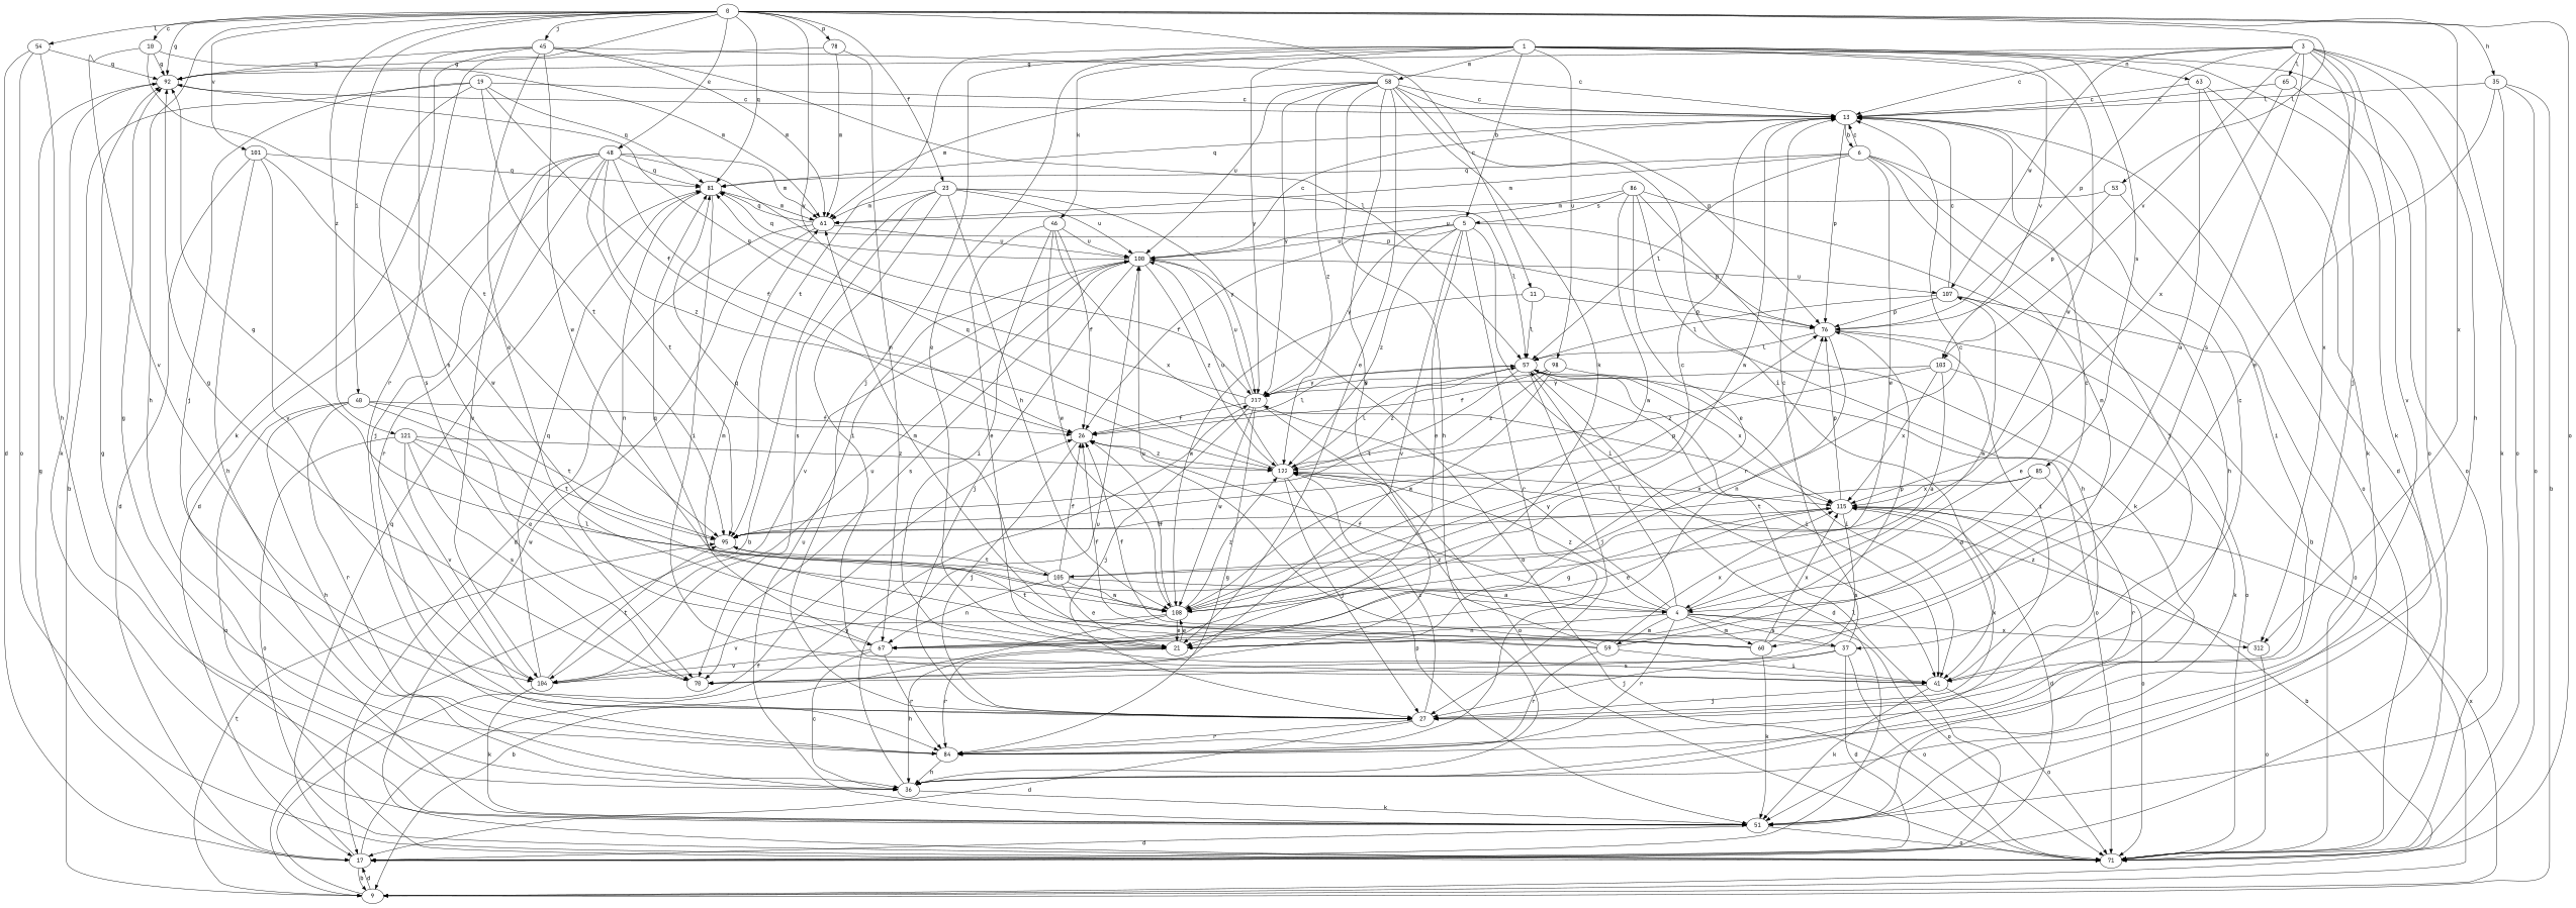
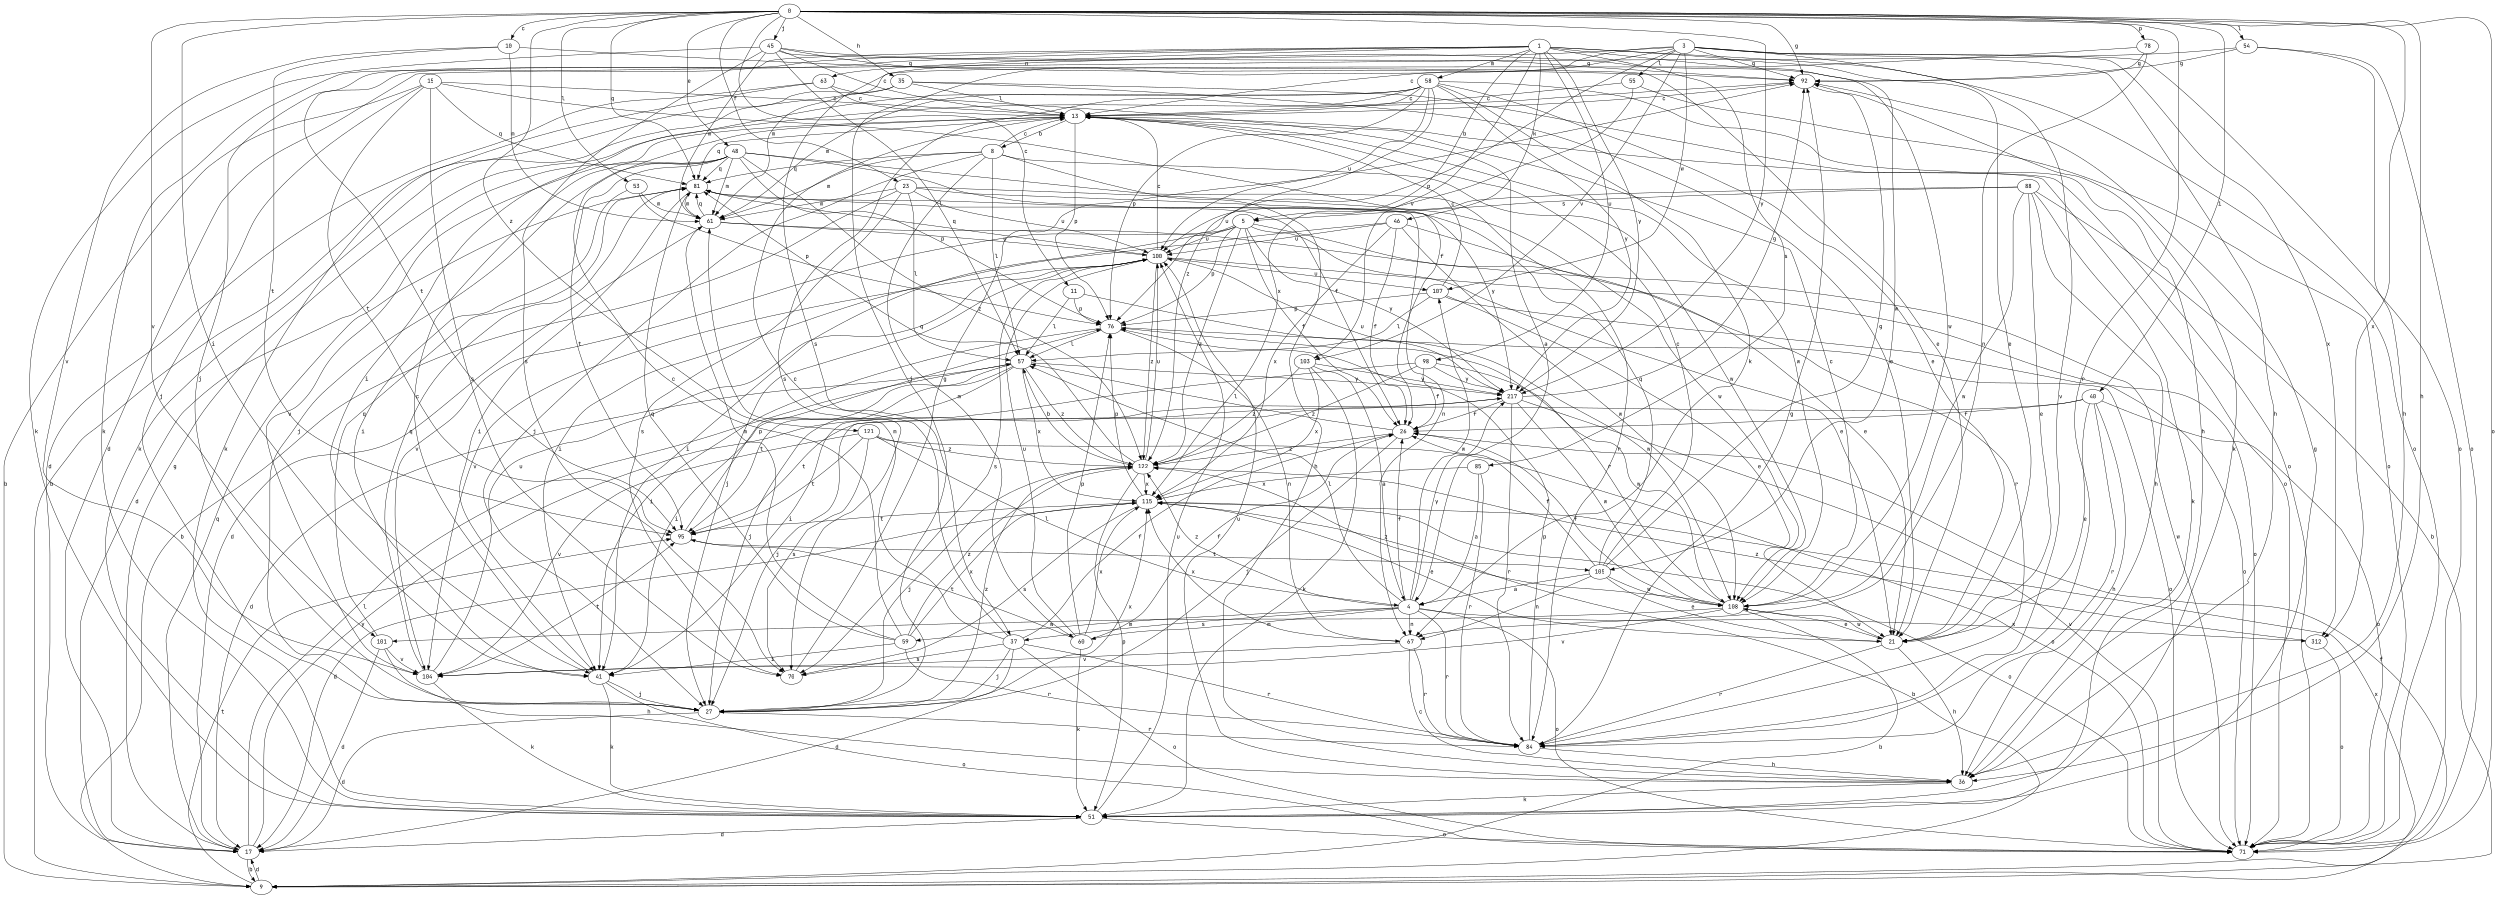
  strict digraph {
    fontname="JetBrains Mono"
    node [fontname="JetBrains Mono"]
    edge [fontname="JetBrains Mono"]
    0
    10
    11
    n4 [label=48]
    23
    n6 [label=92]
    35
    36
    40
    45
    53
    54
    71
    n14 [label=78]
    81
    84
    101
    n18 [label=312]
    n19 [label=217]
    121
    95
    104
    61
    76
    57
    108
-   15 [label=19]
+   15
    n28 [label=27]
    13
    26
    9
    n32 [label=70]
    122
    17
    41
    100
    51
    21
    67
    4
    1
    5
    n43 [label=46]
    58
    63
    85
    98
    103
    105
    n50 [label=115]
    3
-   55 [label=65]
+   55
    n53 [label=37]
    107
-   8 [label=6]
+   8
    59
    60
-   88 [label=86]
+   88
    0 -> 10 [label=c]
    0 -> 11 [label=c]
    0 -> n4 [label=e]
    0 -> 23 [label=f]
    0 -> n6 [label=g]
    0 -> 35 [label=h]
    0 -> 36 [label=h]
    0 -> 40 [label=i]
    0 -> 45 [label=j]
    0 -> 53 [label=l]
    0 -> 54 [label=l]
    0 -> 71 [label=o]
    0 -> n14 [label=p]
    0 -> 81 [label=q]
    0 -> 84 [label=r]
    0 -> 101 [label=v]
    0 -> n18 [label=x]
    0 -> n19 [label=y]
    0 -> 121 [label=z]
    10 -> n6 [label=g]
    10 -> 95 [label=t]
    10 -> 104 [label=v]
    10 -> 61 [label=m]
    11 -> 76 [label=p]
    11 -> 57 [label=l]
    11 -> 108 [label=w]
    n4 -> 81 [label=q]
    n4 -> 84 [label=r]
    n4 -> 95 [label=t]
    n4 -> 104 [label=v]
    n4 -> 61 [label=m]
    n4 -> 76 [label=p]
    n4 -> n28 [label=j]
    n4 -> 26 [label=f]
    n4 -> 122 [label=z]
    n4 -> 17 [label=d]
    23 -> n19 [label=y]
    23 -> 61 [label=m]
    23 -> 57 [label=l]
-   23 -> 108 [label=h]
+   23 -> 108 [label=w]
    23 -> 9 [label=b]
    23 -> n32 [label=s]
-   23 -> 41 [label=i]
+   0 -> 41 [label=i]
    23 -> 100 [label=u]
    n6 -> 13 [label=c]
    n6 -> 51 [label=k]
    35 -> 71 [label=o]
    35 -> 13 [label=l]
    35 -> 9 [label=b]
    35 -> 51 [label=k]
    35 -> 21 [label=e]
    36 -> 100 [label=u]
    36 -> 51 [label=k]
    40 -> 36 [label=h]
    40 -> 71 [label=o]
    40 -> 84 [label=r]
    40 -> 95 [label=t]
    40 -> 26 [label=f]
    40 -> 21 [label=e]
    45 -> n6 [label=g]
    45 -> 61 [label=m]
    45 -> 57 [label=l]
    45 -> 108 [label=w]
    45 -> 13 [label=c]
    45 -> n32 [label=s]
    45 -> 51 [label=k]
    45 -> 21 [label=e]
    53 -> 61 [label=m]
    53 -> 76 [label=p]
    53 -> 41 [label=i]
    54 -> n6 [label=g]
    54 -> 36 [label=h]
    54 -> 71 [label=o]
    54 -> 17 [label=d]
    n14 -> n6 [label=g]
    n14 -> 61 [label=m]
    n14 -> 67 [label=n]
    81 -> 61 [label=m]
    81 -> 41 [label=i]
    81 -> 67 [label=n]
    84 -> n6 [label=g]
    84 -> 36 [label=h]
+   84 -> 76 [label=p]
    101 -> 36 [label=h]
    101 -> 81 [label=q]
    101 -> 104 [label=v]
-   101 -> 108 [label=w]
+   108 -> 101 [label=w]
    101 -> 17 [label=d]
    n18 -> 71 [label=o]
    n18 -> 122 [label=z]
    n19 -> n6 [label=g]
-   n19 -> 71 [label=o]
-   n19 -> 84 [label=g]
+   n19 -> 71 [label=v]
+   n19 -> 84 [label=r]
    n19 -> 108 [label=w]
    n19 -> n28 [label=j]
    n19 -> 26 [label=f]
    n19 -> 100 [label=u]
    121 -> 71 [label=o]
    121 -> 95 [label=t]
    121 -> 104 [label=v]
    121 -> n32 [label=s]
    121 -> 122 [label=z]
    121 -> 4 [label=l]
    95 -> 76 [label=p]
    95 -> 105 [label=t]
    104 -> 81 [label=q]
    104 -> 95 [label=t]
    104 -> 100 [label=u]
    104 -> 51 [label=k]
    61 -> 71 [label=w]
    61 -> 81 [label=q]
    61 -> 17 [label=d]
    61 -> 100 [label=u]
    76 -> 71 [label=o]
    76 -> 57 [label=l]
    76 -> 41 [label=i]
    76 -> 67 [label=n]
-   57 -> 71 [label=o]
    57 -> n19 [label=y]
    57 -> 95 [label=t]
    57 -> n28 [label=j]
    57 -> 122 [label=z]
    57 -> 17 [label=d]
    57 -> 41 [label=i]
    57 -> n50 [label=x]
    108 -> 104 [label=v]
    108 -> 76 [label=r]
    108 -> 13 [label=c]
    108 -> 26 [label=f]
    108 -> 9 [label=b]
    108 -> 122 [label=z]
    108 -> 21 [label=e]
    15 -> 81 [label=q]
    15 -> 95 [label=t]
    15 -> n28 [label=j]
    15 -> 13 [label=c]
    15 -> 26 [label=f]
    15 -> 9 [label=b]
    15 -> n32 [label=s]
    n28 -> 84 [label=r]
    n28 -> 122 [label=z]
    n28 -> 17 [label=d]
    n28 -> n50 [label=x]
    13 -> 71 [label=o]
    13 -> 81 [label=q]
    13 -> 76 [label=p]
    13 -> 108 [label=w]
    13 -> 8 [label=b]
    26 -> 57 [label=l]
    26 -> n28 [label=j]
    26 -> 122 [label=z]
    9 -> 95 [label=t]
    9 -> 26 [label=f]
    9 -> 17 [label=d]
    9 -> n50 [label=x]
    n32 -> n6 [label=g]
    122 -> 81 [label=q]
-   122 -> 57 [label=l]
+   122 -> 57 [label=b]
    122 -> n28 [label=j]
    122 -> 100 [label=u]
    122 -> 51 [label=p]
    122 -> n50 [label=x]
    17 -> n6 [label=g]
    17 -> 81 [label=q]
    17 -> n19 [label=y]
    17 -> 57 [label=l]
    17 -> 9 [label=b]
    41 -> 71 [label=o]
    41 -> n28 [label=j]
    41 -> 13 [label=c]
    41 -> 51 [label=k]
    100 -> 71 [label=o]
    100 -> 81 [label=q]
    100 -> 104 [label=v]
    100 -> n28 [label=j]
    100 -> 13 [label=c]
    100 -> n32 [label=s]
    100 -> 122 [label=z]
    100 -> 107 [label=u]
    51 -> n6 [label=g]
    51 -> 71 [label=o]
    51 -> 17 [label=d]
    51 -> 100 [label=u]
    21 -> 36 [label=h]
    21 -> 84 [label=r]
    21 -> 108 [label=w]
    67 -> 36 [label=c]
    67 -> 84 [label=r]
    67 -> 104 [label=v]
-   67 -> n50 [label=g]
+   67 -> n50 [label=x]
    4 -> 71 [label=o]
    4 -> 84 [label=r]
    4 -> n18 [label=x]
    4 -> n19 [label=y]
    4 -> 57 [label=l]
    4 -> 26 [label=f]
    4 -> 122 [label=z]
    4 -> 67 [label=n]
    4 -> n53 [label=s]
    4 -> 107 [label=w]
    4 -> 59 [label=m]
    4 -> 60 [label=m]
    1 -> 71 [label=o]
    1 -> n19 [label=y]
    1 -> 95 [label=t]
    1 -> n28 [label=j]
    1 -> 51 [label=k]
    1 -> 21 [label=e]
    1 -> 5 [label=b]
    1 -> n43 [label=k]
    1 -> 58 [label=m]
    1 -> 63 [label=n]
    1 -> 85 [label=s]
    1 -> 98 [label=u]
    1 -> 103 [label=v]
    1 -> 105 [label=w]
    5 -> 84 [label=r]
    5 -> n19 [label=y]
    5 -> 104 [label=v]
    5 -> 76 [label=p]
    5 -> 26 [label=f]
    5 -> 122 [label=z]
    5 -> 41 [label=i]
    5 -> 100 [label=u]
    5 -> 21 [label=e]
    n43 -> 108 [label=w]
    n43 -> 26 [label=f]
    n43 -> 41 [label=i]
    n43 -> 100 [label=u]
    n43 -> 21 [label=e]
    n43 -> n50 [label=x]
    58 -> 36 [label=h]
    58 -> n19 [label=y]
    58 -> 61 [label=m]
    58 -> 76 [label=p]
    58 -> 13 [label=c]
    58 -> n32 [label=s]
    58 -> 122 [label=z]
    58 -> 41 [label=i]
    58 -> 100 [label=u]
    58 -> 21 [label=e]
    58 -> 67 [label=k]
    63 -> 13 [label=c]
    63 -> 17 [label=d]
    63 -> 51 [label=k]
    63 -> 4 [label=a]
    85 -> 84 [label=r]
-   85 -> 95 [label=t]
    85 -> 4 [label=a]
    85 -> n50 [label=x]
    98 -> n19 [label=y]
    98 -> 108 [label=w]
    98 -> 26 [label=f]
    98 -> 122 [label=z]
    98 -> 41 [label=i]
    103 -> n19 [label=y]
    103 -> 122 [label=z]
    103 -> 51 [label=k]
    103 -> 4 [label=a]
    103 -> n50 [label=x]
    105 -> n6 [label=g]
    105 -> 81 [label=q]
    105 -> 108 [label=w]
    105 -> 13 [label=c]
    105 -> 26 [label=f]
    105 -> 21 [label=e]
    105 -> 67 [label=n]
    105 -> 4 [label=a]
    n50 -> 71 [label=o]
    n50 -> 95 [label=t]
    n50 -> 76 [label=p]
    n50 -> 9 [label=b]
    n50 -> n32 [label=s]
    n50 -> 17 [label=d]
-   n50 -> 21 [label=e]
+   21 -> n50 [label=e]
    3 -> n6 [label=g]
    3 -> 36 [label=h]
    3 -> 71 [label=o]
    3 -> 84 [label=v]
    3 -> n18 [label=x]
    3 -> 76 [label=p]
    3 -> n28 [label=j]
    3 -> 13 [label=c]
    3 -> 103 [label=v]
    3 -> 55 [label=l]
    3 -> n53 [label=s]
    3 -> 107 [label=w]
    55 -> 71 [label=o]
    55 -> 13 [label=c]
    55 -> n50 [label=x]
    n53 -> 71 [label=o]
-   67 -> 61 [label=m]
+   n53 -> 84 [label=r]
+   n53 -> 61 [label=m]
    n53 -> n28 [label=j]
    n53 -> 13 [label=c]
    n53 -> 26 [label=f]
    n53 -> n32 [label=s]
    n53 -> 17 [label=d]
    107 -> 71 [label=o]
    107 -> 76 [label=p]
    107 -> 57 [label=l]
    107 -> 13 [label=c]
    107 -> 21 [label=e]
    8 -> 36 [label=h]
    8 -> 81 [label=q]
    8 -> 61 [label=m]
    8 -> 57 [label=l]
    8 -> 108 [label=w]
    8 -> n28 [label=j]
    8 -> 13 [label=c]
    8 -> 60 [label=m]
    59 -> 81 [label=q]
    59 -> 84 [label=r]
    59 -> 61 [label=m]
    59 -> 13 [label=c]
    59 -> 122 [label=z]
    59 -> 41 [label=i]
    59 -> n50 [label=x]
    60 -> 95 [label=t]
    60 -> 76 [label=p]
    60 -> 26 [label=f]
    60 -> 100 [label=u]
    60 -> 51 [label=k]
    60 -> n50 [label=x]
    88 -> 36 [label=h]
    88 -> 108 [label=w]
    88 -> 9 [label=b]
    88 -> 100 [label=u]
    88 -> 51 [label=k]
    88 -> 21 [label=e]
    88 -> 5 [label=s]
  }
